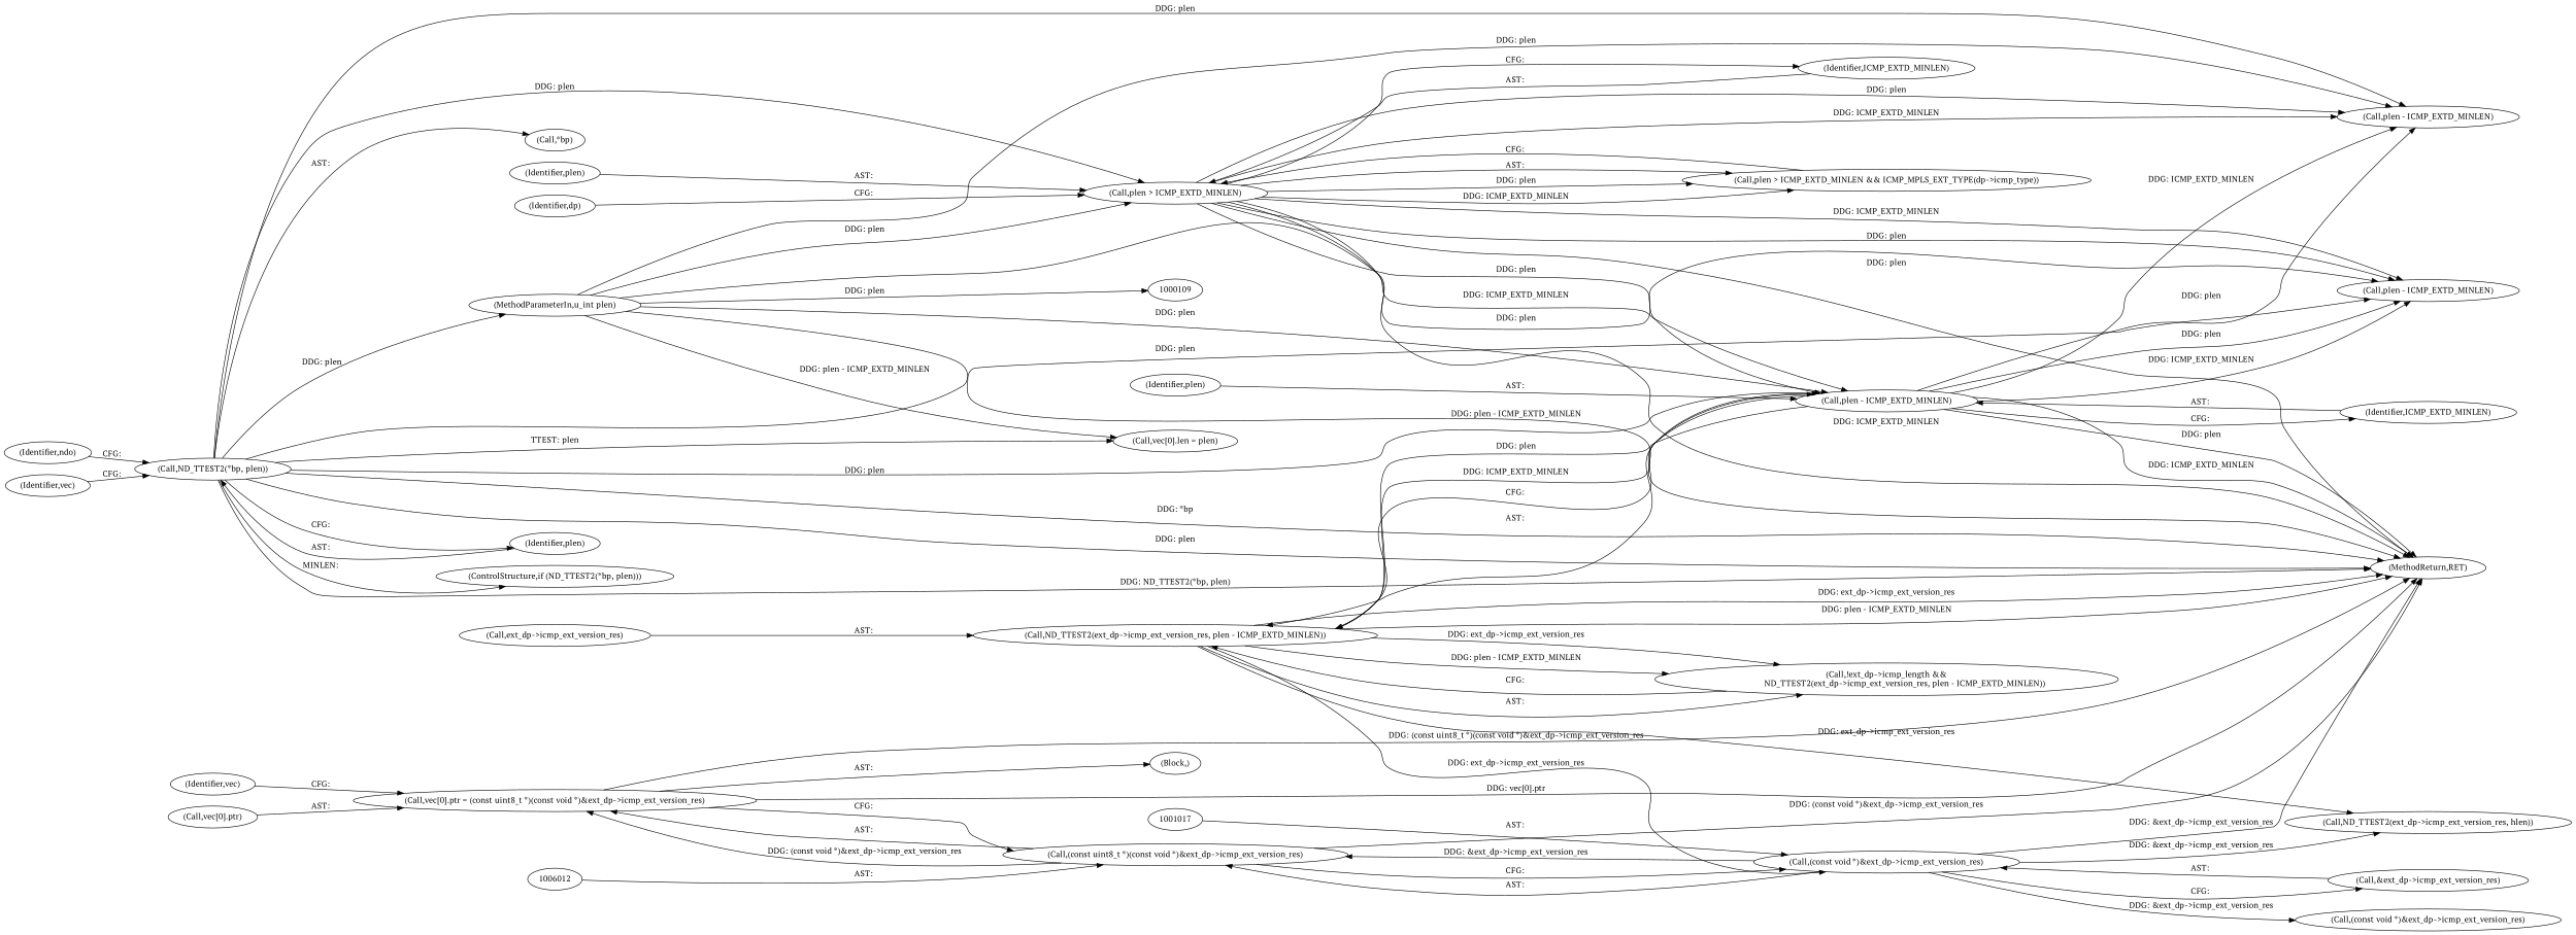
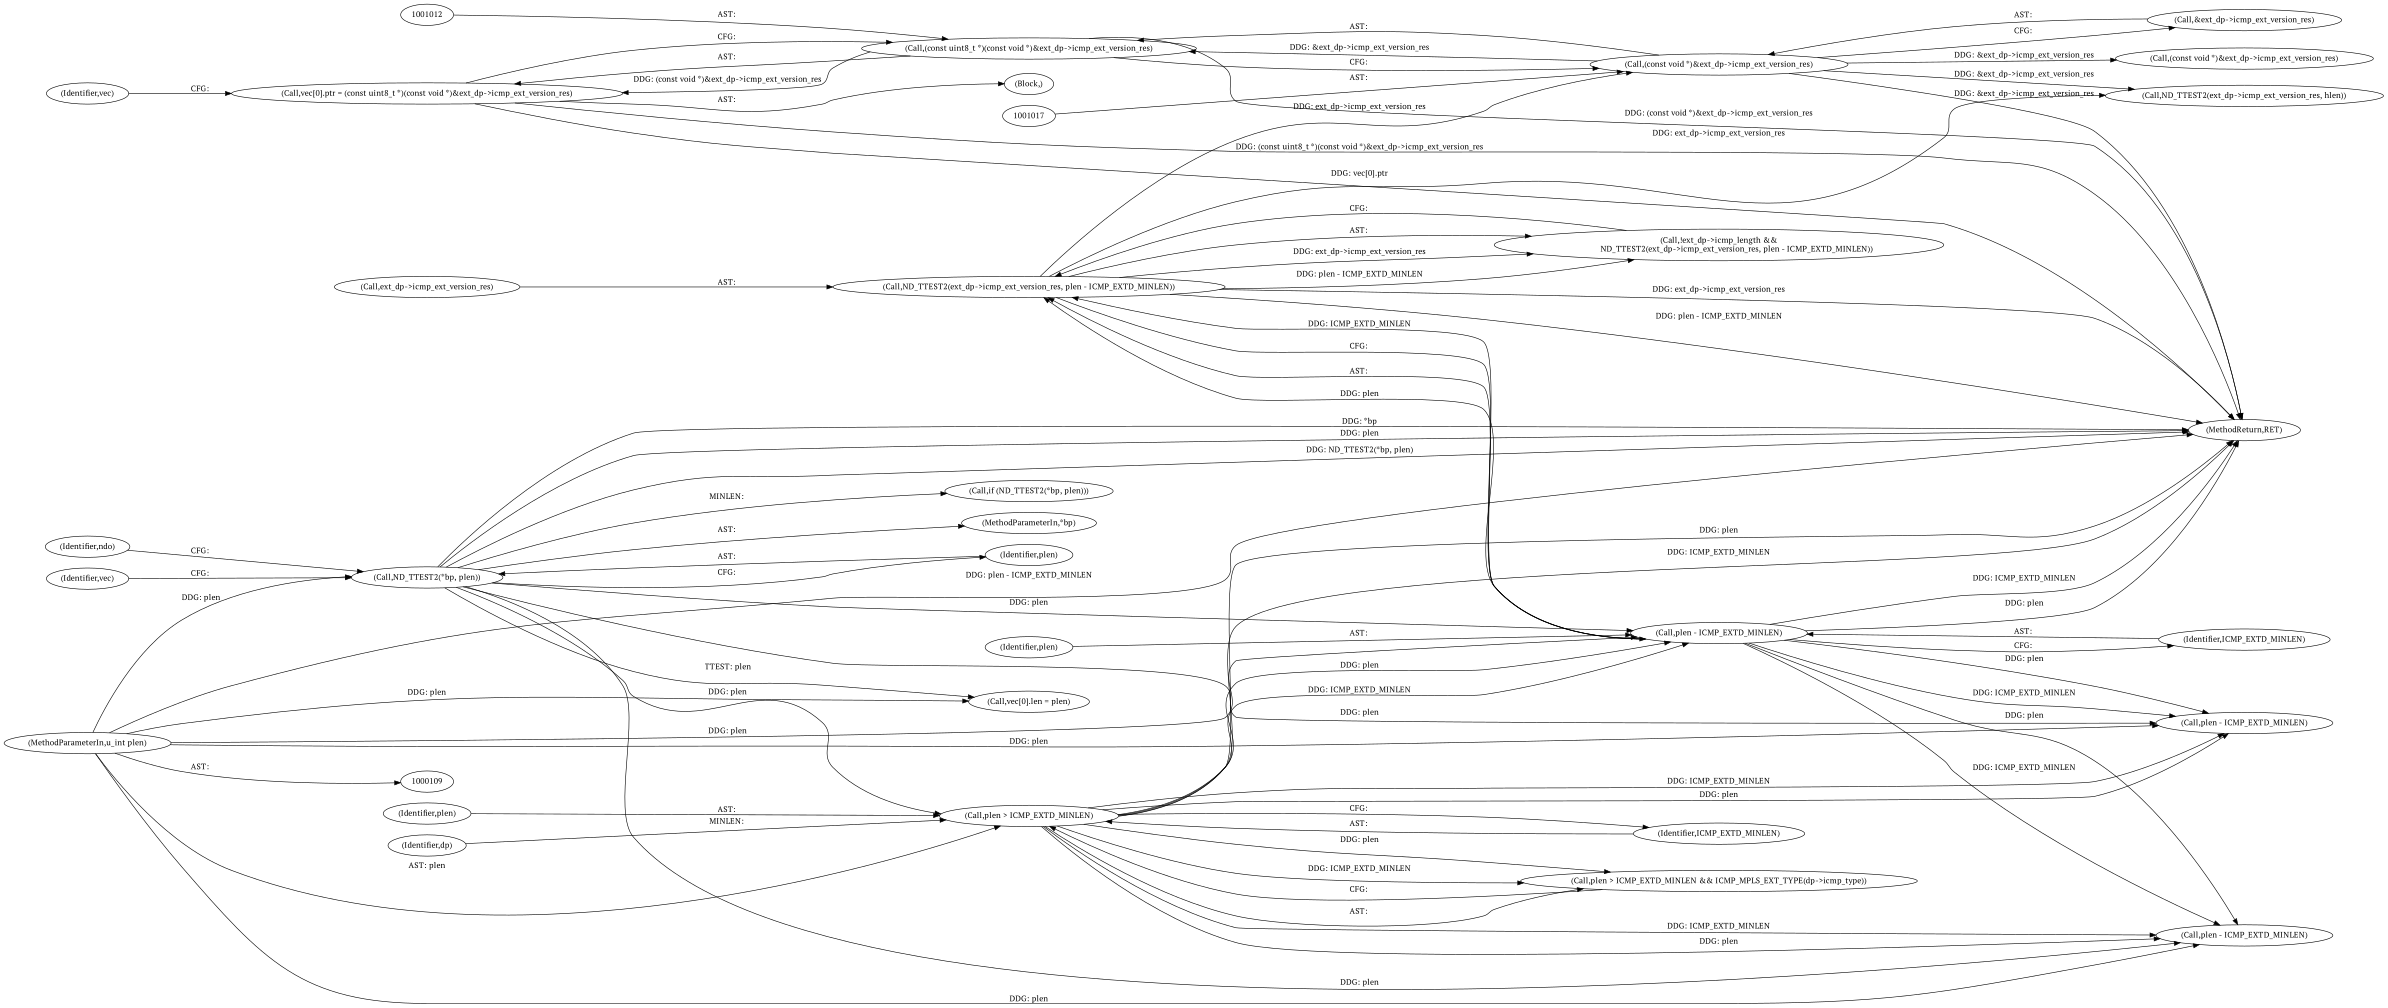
  digraph {
    fontname="PT Serif"
    rankdir=LR
    node [fontname="PT Serif"]
    edge [fontname="PT Serif"]
    n1 [label="(Call,vec[0].ptr = (const uint8_t *)(const void *)&ext_dp->icmp_ext_version_res)"]
    n2 [label="(Call,(const uint8_t *)(const void *)&ext_dp->icmp_ext_version_res)"]
    n3 [label="(MethodReturn,RET)"]
    n4 [label="(Block,)"]
    n5 [label="(Call,(const void *)&ext_dp->icmp_ext_version_res)"]
    n6 [label="(Call,(const void *)&ext_dp->icmp_ext_version_res)"]
    n7 [label="(Call,&ext_dp->icmp_ext_version_res)"]
    n8 [label="(Call,ND_TTEST2(ext_dp->icmp_ext_version_res, hlen))"]
    n9 [label="(Call,ND_TTEST2(ext_dp->icmp_ext_version_res, plen - ICMP_EXTD_MINLEN))"]
    n10 [label="(Call,plen - ICMP_EXTD_MINLEN)"]
    n11 [label="(Call,!ext_dp->icmp_length &&\n                ND_TTEST2(ext_dp->icmp_ext_version_res, plen - ICMP_EXTD_MINLEN))"]
    n12 [label="(Call,plen - ICMP_EXTD_MINLEN)"]
    n13 [label="(Call,plen - ICMP_EXTD_MINLEN)"]
    n14 [label="(Identifier,ICMP_EXTD_MINLEN)"]
    n15 [label="(Call,ND_TTEST2(*bp, plen))"]
    n16 [label="(Call,plen > ICMP_EXTD_MINLEN)"]
    n17 [label="(Identifier,plen)"]
-   n18 [label="(ControlStructure,if (ND_TTEST2(*bp, plen)))"]
+   n18 [label="(Call,if (ND_TTEST2(*bp, plen)))"]
    n19 [label="(Call,vec[0].len = plen)"]
-   n20 [label="(Call,*bp)"]
+   n20 [label="(MethodParameterIn,*bp)"]
    n21 [label="(Call,plen > ICMP_EXTD_MINLEN && ICMP_MPLS_EXT_TYPE(dp->icmp_type))"]
    n22 [label="(Identifier,ICMP_EXTD_MINLEN)"]
    n23 [label="(MethodParameterIn,u_int plen)"]
    1000109
    n25 [label="(Call,ext_dp->icmp_ext_version_res)"]
    n26 [label="(Identifier,plen)"]
-   n27 [label="(Call,vec[0].ptr)"]
    n28 [label="(Identifier,ndo)"]
    n29 [label="(Identifier,dp)"]
    n30 [label="(Identifier,plen)"]
    n31 [label="(Identifier,vec)"]
    n32 [label="(Identifier,vec)"]
-   1001012 [label=1006012]
+   1001012
    n34 [label=1001017]
    n1 -> n2 [label="CFG: "]
    n1 -> n3 [label="DDG: (const uint8_t *)(const void *)&ext_dp->icmp_ext_version_res"]
    n1 -> n3 [label="DDG: vec[0].ptr"]
    n1 -> n4 [label="AST: "]
    n2 -> n1 [label="AST: "]
    n2 -> n1 [label="DDG: (const void *)&ext_dp->icmp_ext_version_res"]
    n2 -> n3 [label="DDG: (const void *)&ext_dp->icmp_ext_version_res"]
    n2 -> n5 [label="CFG: "]
    n5 -> n2 [label="AST: "]
    n5 -> n2 [label="DDG: &ext_dp->icmp_ext_version_res"]
    n5 -> n3 [label="DDG: &ext_dp->icmp_ext_version_res"]
    n5 -> n6 [label="DDG: &ext_dp->icmp_ext_version_res"]
    n5 -> n7 [label="CFG: "]
    n5 -> n8 [label="DDG: &ext_dp->icmp_ext_version_res"]
    n7 -> n5 [label="AST: "]
    n9 -> n3 [label="DDG: ext_dp->icmp_ext_version_res"]
    n9 -> n3 [label="DDG: plen - ICMP_EXTD_MINLEN"]
    n9 -> n5 [label="DDG: ext_dp->icmp_ext_version_res"]
    n9 -> n8 [label="DDG: ext_dp->icmp_ext_version_res"]
    n9 -> n10 [label="CFG: "]
    n9 -> n11 [label="AST: "]
    n9 -> n11 [label="DDG: ext_dp->icmp_ext_version_res"]
    n9 -> n11 [label="DDG: plen - ICMP_EXTD_MINLEN"]
    n10 -> n3 [label="DDG: ICMP_EXTD_MINLEN"]
    n10 -> n3 [label="DDG: plen"]
    n10 -> n9 [label="AST: "]
    n10 -> n9 [label="DDG: plen"]
    n10 -> n9 [label="DDG: ICMP_EXTD_MINLEN"]
    n10 -> n12 [label="DDG: plen"]
    n10 -> n12 [label="DDG: ICMP_EXTD_MINLEN"]
    n10 -> n13 [label="DDG: plen"]
    n10 -> n13 [label="DDG: ICMP_EXTD_MINLEN"]
    n10 -> n14 [label="CFG: "]
    n11 -> n9 [label="CFG: "]
    n14 -> n10 [label="AST: "]
    n15 -> n3 [label="DDG: *bp"]
    n15 -> n3 [label="DDG: plen"]
    n15 -> n3 [label="DDG: ND_TTEST2(*bp, plen)"]
    n15 -> n10 [label="DDG: plen"]
    n15 -> n12 [label="DDG: plen"]
    n15 -> n13 [label="DDG: plen"]
    n15 -> n16 [label="DDG: plen"]
    n15 -> n17 [label="CFG: "]
    n15 -> n18 [label="MINLEN: "]
    n15 -> n19 [label="TTEST: plen"]
    n15 -> n20 [label="AST: "]
    n16 -> n3 [label="DDG: plen"]
    n16 -> n3 [label="DDG: ICMP_EXTD_MINLEN"]
    n16 -> n10 [label="DDG: plen"]
    n16 -> n10 [label="DDG: ICMP_EXTD_MINLEN"]
    n16 -> n12 [label="DDG: plen"]
    n16 -> n12 [label="DDG: ICMP_EXTD_MINLEN"]
    n16 -> n13 [label="DDG: plen"]
    n16 -> n13 [label="DDG: ICMP_EXTD_MINLEN"]
    n16 -> n21 [label="AST: "]
    n16 -> n21 [label="DDG: plen"]
    n16 -> n21 [label="DDG: ICMP_EXTD_MINLEN"]
    n16 -> n22 [label="CFG: "]
    n17 -> n15 [label="AST: "]
    n21 -> n16 [label="CFG: "]
    n22 -> n16 [label="AST: "]
    n23 -> n3 [label="DDG: plen - ICMP_EXTD_MINLEN"]
    n23 -> n10 [label="DDG: plen"]
    n23 -> n12 [label="DDG: plen"]
    n23 -> n13 [label="DDG: plen"]
-   n15 -> n23 [label="DDG: plen"]
-   n23 -> n16 [label="DDG: plen"]
-   n23 -> n19 [label="DDG: plen - ICMP_EXTD_MINLEN"]
-   n23 -> 1000109 [label="DDG: plen"]
+   n23 -> n15 [label="DDG: plen"]
+   n23 -> n16 [label="AST: plen"]
+   n23 -> n19 [label="DDG: plen"]
+   n23 -> 1000109 [label="AST: "]
    n25 -> n9 [label="AST: "]
    n26 -> n16 [label="AST: "]
-   n27 -> n1 [label="AST: "]
    n28 -> n15 [label="CFG: "]
-   n29 -> n16 [label="CFG: "]
+   n29 -> n16 [label="MINLEN: "]
    n30 -> n10 [label="AST: "]
    n31 -> n1 [label="CFG: "]
    n32 -> n15 [label="CFG: "]
    1001012 -> n2 [label="AST: "]
    n34 -> n5 [label="AST: "]
  }
